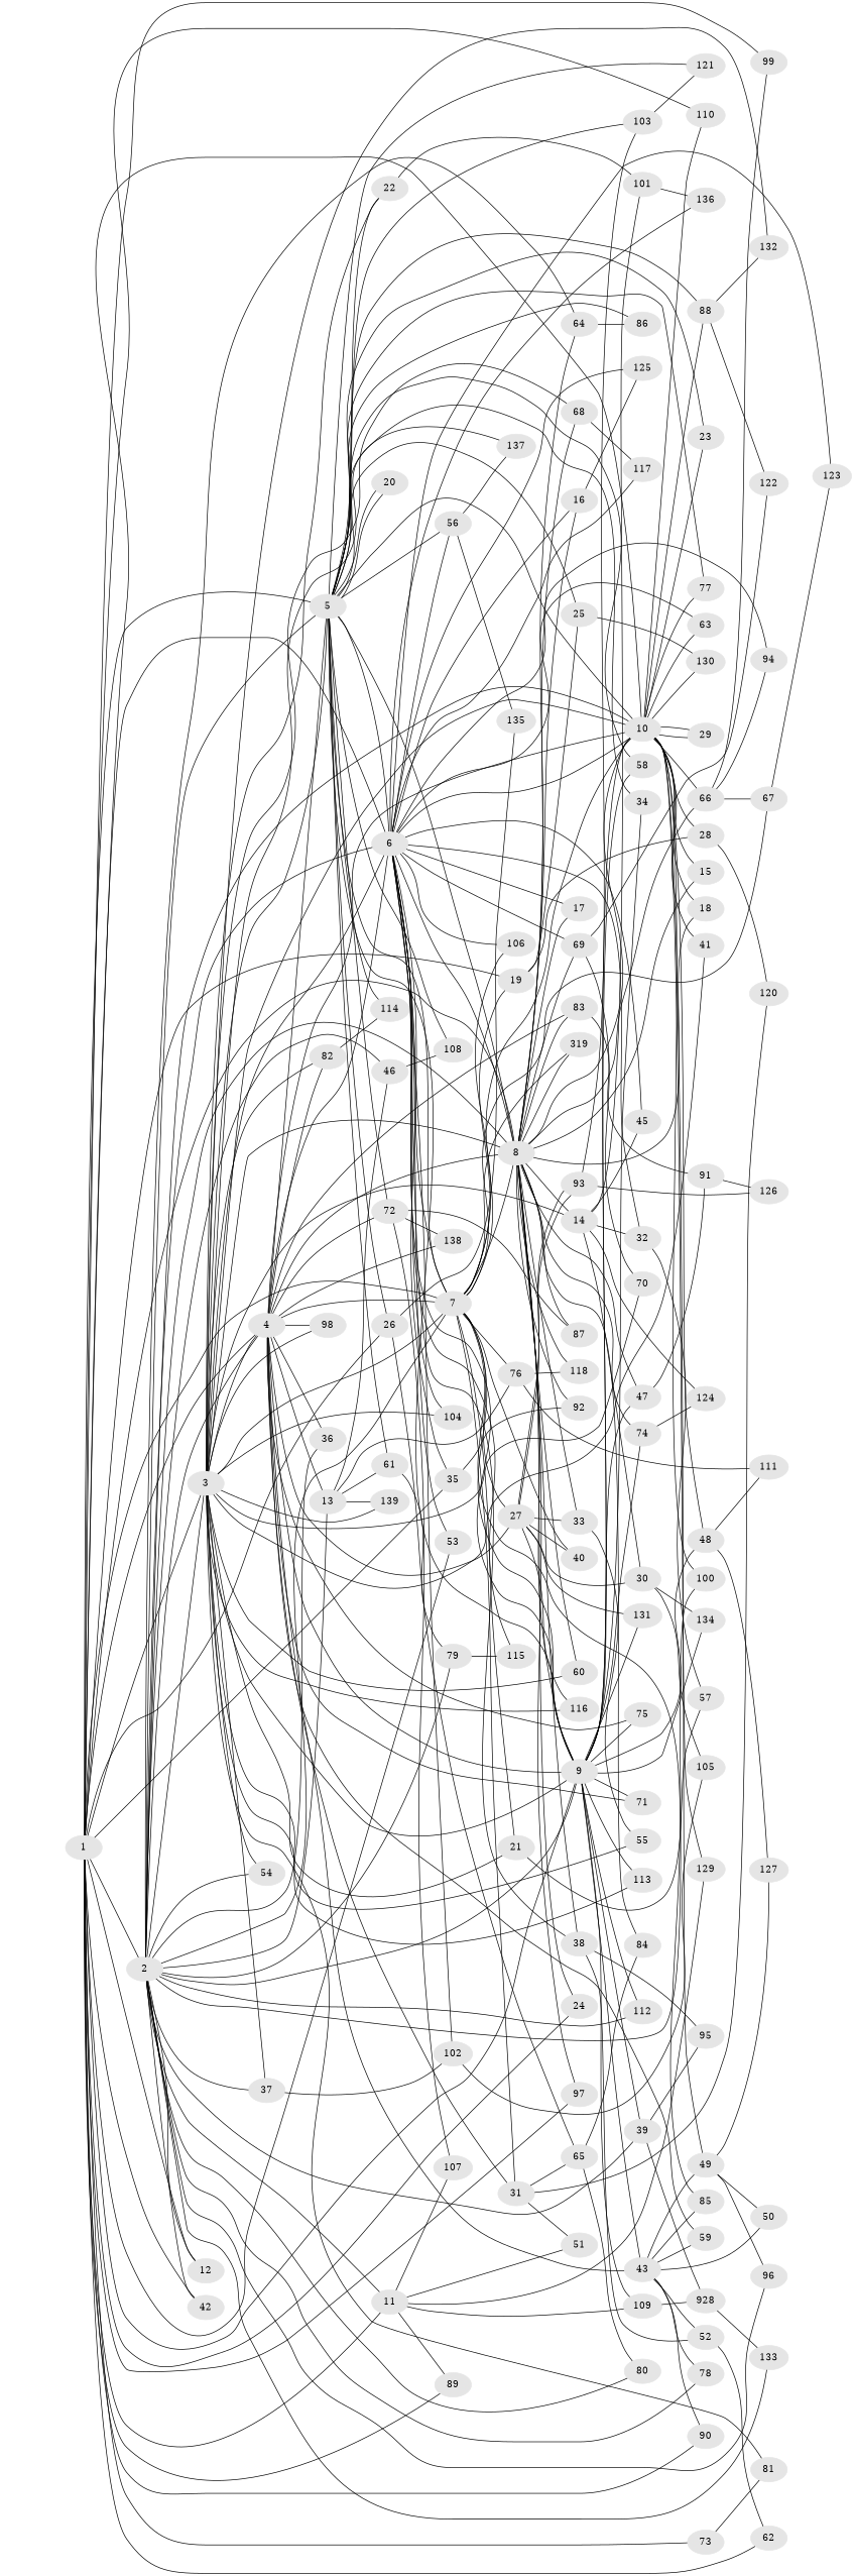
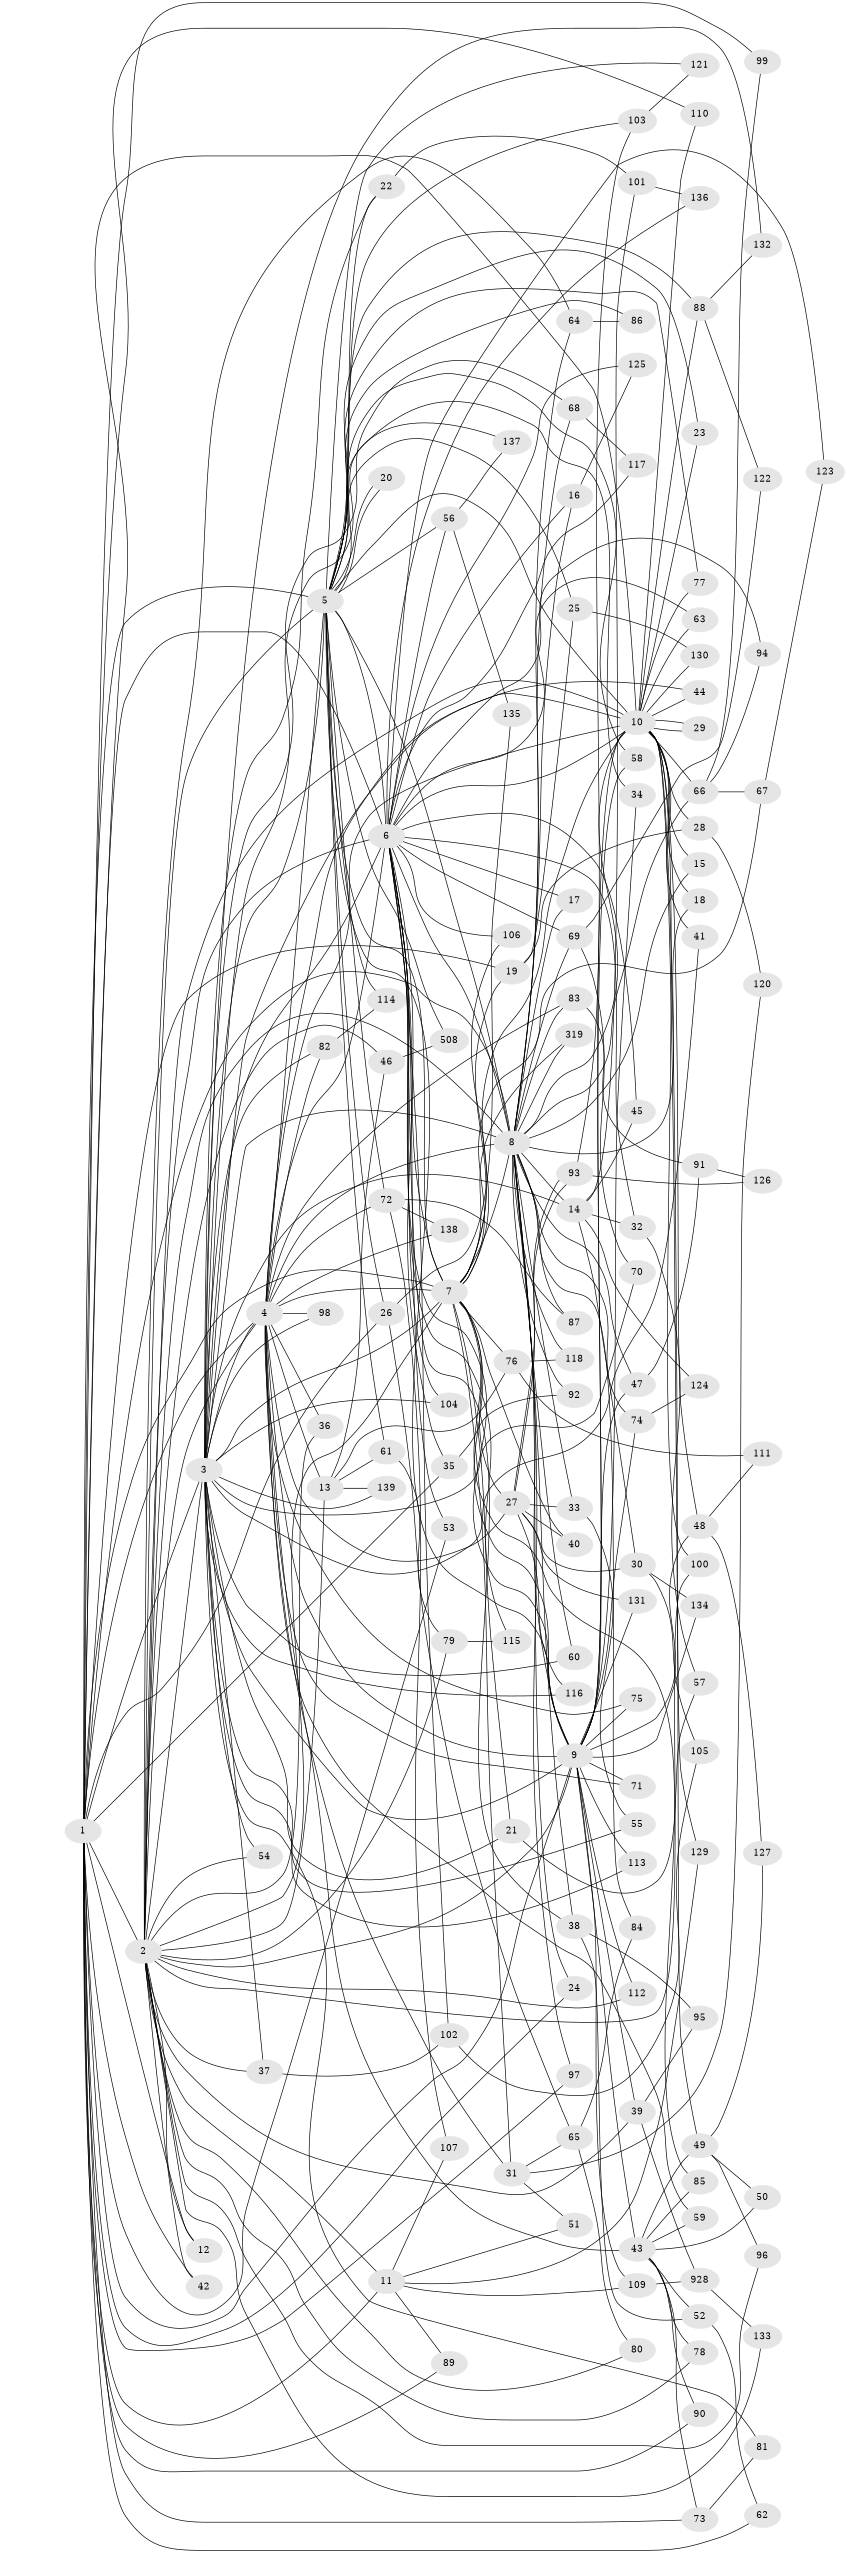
  graph {
    rankdir=LR
    node [color=gray90 style=filled]
    1
    2
    3
    4
    5
    6
    7
    8
    9
    10
    11
    12
    19
    24
    26
    35
    42
    53
    62
    73
    89
    90
    97
    99
    110
    13
    36
    37
    39
    46
    54
    64
    78
    79
    80
    96
    100
    112
    133
    14
    21
    22
    41
    55
    60
    68
    70
    81
    82
    98
    104
    113
    116
    132
    137
    139
    27
    31
    43
+   44
    59
    71
    72
    75
    83
    138
    20
    23
    25
    34
    56
    58
    61
    77
    86
    88
    103
-   108
+   108 [label=508]
    114
    121
    16
    17
    32
    38
    45
    63
    69
    94
    102
    106
    115
    117
    123
    125
    136
    40
    67
    76
    85
    n100 [label=319]
    15
    18
    33
    47
    66
    74
    84
    87
    92
    118
    48
    109
    131
    134
    28
    29
    49
    129
    130
    51
    107
    65
    135
    95
    n125 [label=928]
    30
    101
    124
    57
    93
    120
    52
    50
    91
    122
    105
    111
    127
    126
    1 -- 2
    1 -- 3
    1 -- 4
    1 -- 5
    1 -- 6
    1 -- 7
    1 -- 8
    1 -- 9
    1 -- 10
    1 -- 11
    1 -- 12
    1 -- 19
    1 -- 24
    1 -- 26
    1 -- 35
    1 -- 42
    1 -- 53
    1 -- 62
    1 -- 73
    1 -- 89
    1 -- 90
    1 -- 97
    1 -- 99
    1 -- 110
    2 -- 3
    2 -- 4
    2 -- 5
    2 -- 6
    2 -- 7
    2 -- 8
    2 -- 9
    2 -- 10
    2 -- 11
    2 -- 12
    2 -- 42
    2 -- 13
    2 -- 36
    2 -- 37
    2 -- 39
    2 -- 46
    2 -- 54
    2 -- 64
    2 -- 78
    2 -- 79
    2 -- 80
    2 -- 96
    2 -- 100
    2 -- 112
    2 -- 133
    3 -- 4
    3 -- 5
    3 -- 6
    3 -- 7
    3 -- 8
    3 -- 9
    3 -- 10
    3 -- 37
    3 -- 54
    3 -- 14
    3 -- 21
    3 -- 22
    3 -- 41
    3 -- 55
    3 -- 60
    3 -- 68
    3 -- 70
    3 -- 81
    3 -- 82
    3 -- 98
    3 -- 104
    3 -- 113
    3 -- 116
    3 -- 132
    3 -- 137
    3 -- 139
    4 -- 5
    4 -- 6
    4 -- 7
    4 -- 8
    4 -- 9
    4 -- 10
    4 -- 13
    4 -- 36
    4 -- 82
    4 -- 98
    4 -- 27
    4 -- 31
    4 -- 43
+   4 -- 44
    4 -- 59
    4 -- 71
    4 -- 72
    4 -- 75
    4 -- 83
    4 -- 138
    5 -- 6
    5 -- 7
    5 -- 8
    5 -- 9
    5 -- 10
    5 -- 26
    5 -- 22
    5 -- 72
    5 -- 20
    5 -- 20
    5 -- 23
    5 -- 25
    5 -- 34
    5 -- 56
    5 -- 58
    5 -- 61
    5 -- 77
    5 -- 86
    5 -- 88
    5 -- 103
    5 -- 108
    5 -- 114
    5 -- 121
    6 -- 7
    6 -- 8
    6 -- 9
    6 -- 10
    6 -- 35
    6 -- 53
    6 -- 104
    6 -- 56
    6 -- 16
    6 -- 17
    6 -- 32
    6 -- 38
    6 -- 45
    6 -- 63
    6 -- 69
    6 -- 94
    6 -- 102
    6 -- 106
    6 -- 115
    6 -- 117
    6 -- 123
    6 -- 125
    6 -- 136
    7 -- 8
    7 -- 9
    7 -- 10
    7 -- 19
    7 -- 21
    7 -- 27
    7 -- 31
    7 -- 106
    7 -- 40
    7 -- 67
    7 -- 76
    7 -- 85
    7 -- n100
    8 -- 9
    8 -- 10
    8 -- 24
    8 -- 97
    8 -- 64
    8 -- 14
    8 -- 60
    8 -- 68
    8 -- 83
    8 -- 16
    8 -- 17
    8 -- 38
    8 -- 69
    8 -- n100
    8 -- 15
    8 -- 18
    8 -- 33
    8 -- 47
    8 -- 66
    8 -- 74
    8 -- 84
    8 -- 87
    8 -- 92
    8 -- 118
    9 -- 10
    9 -- 39
    9 -- 112
    9 -- 113
    9 -- 43
    9 -- 71
    9 -- 75
    9 -- 34
    9 -- 58
    9 -- 47
    9 -- 74
    9 -- 48
    9 -- 109
    9 -- 131
    9 -- 134
    10 -- 110
    10 -- 100
    10 -- 41
+   10 -- 44
    10 -- 23
    10 -- 77
    10 -- 88
    10 -- 63
    10 -- 15
    10 -- 18
    10 -- 66
    10 -- 48
    10 -- 28
    10 -- 29
    10 -- 29
    10 -- 49
    10 -- 129
    10 -- 130
    11 -- 89
    11 -- 109
    11 -- 129
    11 -- 51
    11 -- 107
    19 -- 25
    19 -- 28
    26 -- 65
    26 -- 135
    35 -- 92
    73 -- 81
    13 -- 46
    13 -- 139
    13 -- 61
    13 -- 76
    37 -- 102
    39 -- 95
    39 -- n125
    46 -- 108
    64 -- 86
    79 -- 115
    14 -- 32
    14 -- 45
    14 -- 30
    14 -- 101
    14 -- 124
    21 -- 57
    22 -- 101
    68 -- 117
    82 -- 114
    27 -- 116
    27 -- 40
    27 -- 33
    27 -- 131
    27 -- 30
    27 -- 93
    27 -- 93
    31 -- 51
    31 -- 65
    31 -- 120
+   43 -- 73
    43 -- 90
    43 -- 78
    43 -- 59
    43 -- 85
    43 -- 49
    43 -- 52
    43 -- 50
    72 -- 138
    72 -- 87
    72 -- 107
    83 -- 91
    25 -- 130
    56 -- 137
    56 -- 135
    61 -- 79
    88 -- 132
    88 -- 122
    103 -- 121
    16 -- 125
    32 -- 57
    38 -- 95
    38 -- 52
    69 -- 70
    69 -- 122
    102 -- 105
    67 -- 123
    76 -- 118
    76 -- 111
    33 -- 55
    47 -- 91
    66 -- 99
    66 -- 94
    66 -- 67
    74 -- 124
    48 -- 111
    48 -- 127
    109 -- n125
    28 -- 120
    49 -- 96
    49 -- 50
    49 -- 127
    65 -- 80
    65 -- 84
    n125 -- 133
    30 -- 134
    30 -- 105
    101 -- 136
    93 -- 103
    93 -- 126
    52 -- 62
    91 -- 126
  }
